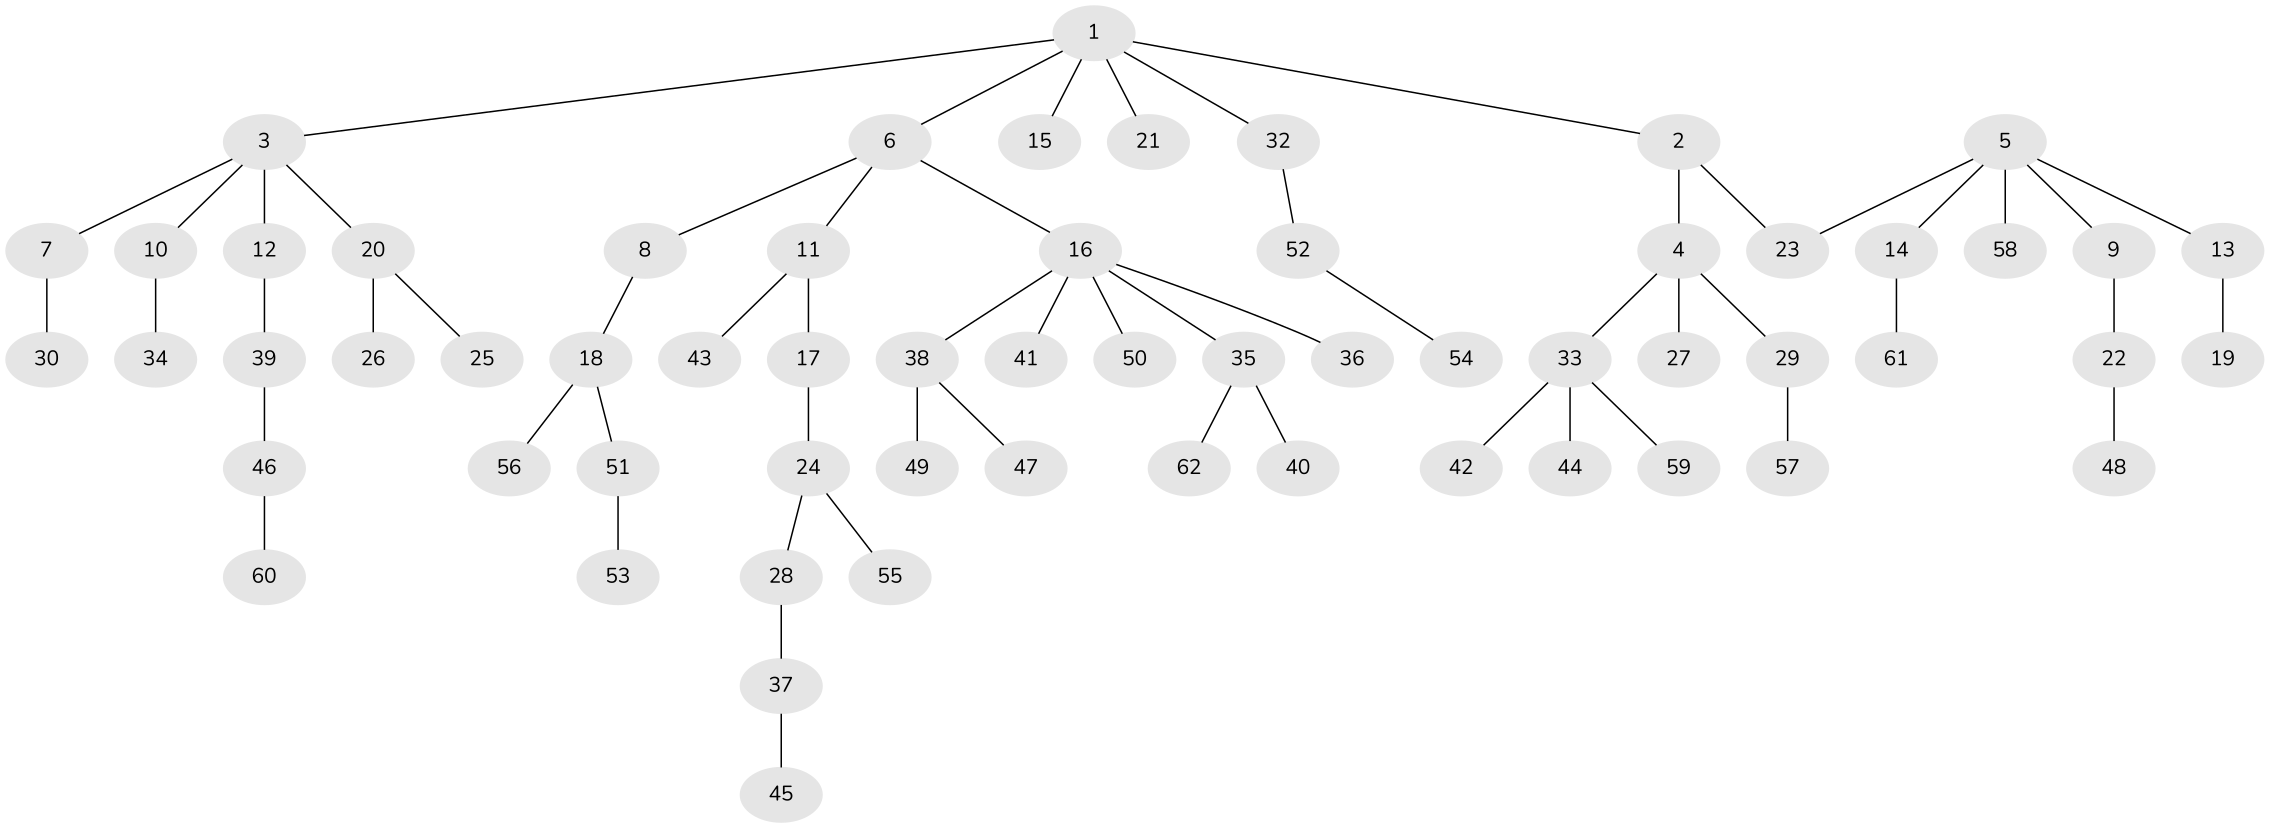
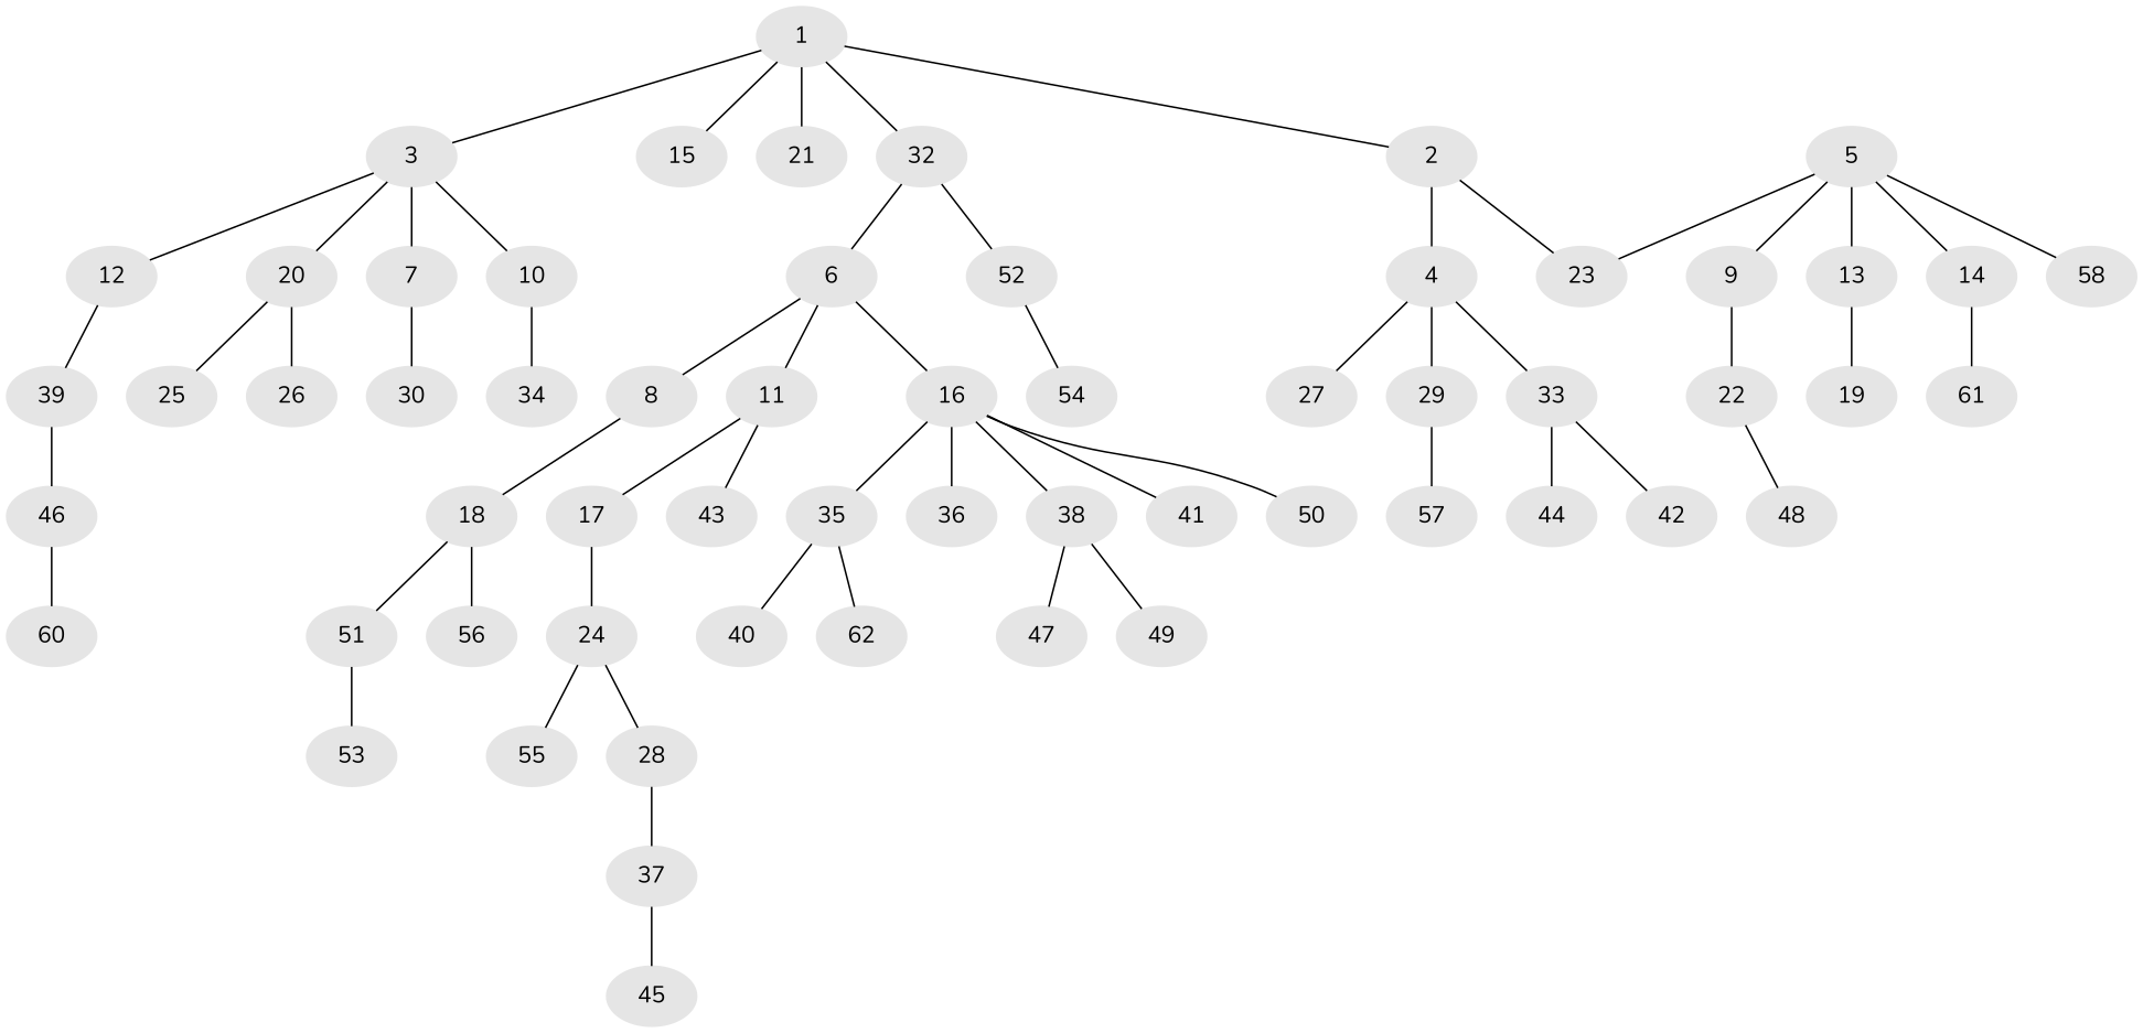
  graph {
    fontname=Nunito
    node [color=gray90 fontname=Nunito style=filled]
    edge [fontname=Nunito]
    1
    2
    3
    6
    15
    21
    32
    4
    23
    7
    10
    12
    20
    8
    11
    16
    52
    27
    29
    33
    5
    9
    13
    14
    58
    30
    34
    39
    25
    26
    57
    42
    44
-   59
    22
    19
    61
    18
    17
    43
    35
    36
    38
    41
    50
    51
    56
    48
    24
    46
    40
    62
    47
    49
    28
    55
    53
    37
    45
    54
    60
    1 -- 2
    1 -- 3
-   1 -- 6
+   32 -- 6
    1 -- 15
    1 -- 21
    1 -- 32
    2 -- 4
    2 -- 23
    3 -- 7
    3 -- 10
    3 -- 12
    3 -- 20
    6 -- 8
    6 -- 11
    6 -- 16
    32 -- 52
    4 -- 27
    4 -- 29
    4 -- 33
    7 -- 30
    10 -- 34
    12 -- 39
    20 -- 25
    20 -- 26
    8 -- 18
    11 -- 17
    11 -- 43
    16 -- 35
    16 -- 36
    16 -- 38
    16 -- 41
    16 -- 50
    52 -- 54
    29 -- 57
    33 -- 42
    33 -- 44
-   33 -- 59
    5 -- 23
    5 -- 9
    5 -- 13
    5 -- 14
    5 -- 58
    9 -- 22
    13 -- 19
    14 -- 61
    39 -- 46
    22 -- 48
    18 -- 51
    18 -- 56
    17 -- 24
    35 -- 40
    35 -- 62
    38 -- 47
    38 -- 49
    51 -- 53
    24 -- 28
    24 -- 55
    46 -- 60
    28 -- 37
    37 -- 45
  }
